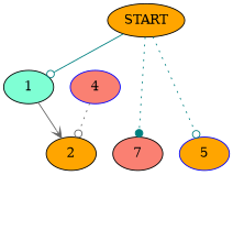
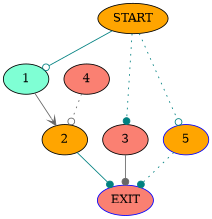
  digraph {
    node [color=black fillcolor=orange style=filled]
    edge [arrowhead=dot color=teal style=solid]
    n1 [label=START]
    1 [fillcolor=aquamarine]
-   3 [fillcolor=salmon label=7]
+   3 [fillcolor=salmon]
    5 [color=blue]
    2
-   4 [color=blue fillcolor=salmon]
+   n6 [color=blue fillcolor=salmon label=EXIT]
+   4 [fillcolor=salmon]
    n1 -> 1 [arrowhead=odot]
    n1 -> 3 [style=dotted]
    n1 -> 5 [arrowhead=odot style=dotted]
    1 -> 2 [arrowhead=vee color=gray40]
+   3 -> n6 [color=gray40]
+   5 -> n6 [style=dotted]
+   2 -> n6
    4 -> 2 [arrowhead=odot color=gray40 style=dotted]
  }
